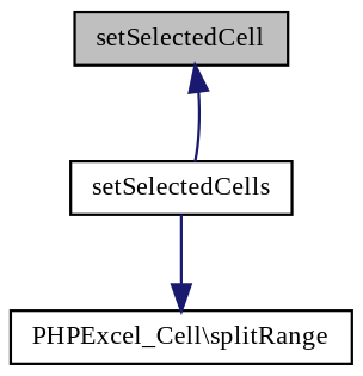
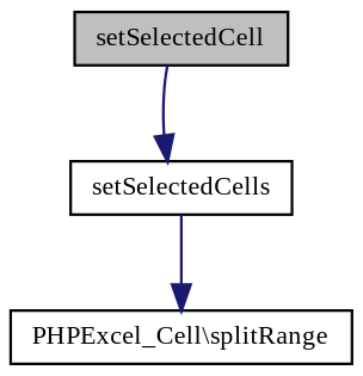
  digraph {
    rankdir=TB
    fontname="Liberation Serif"
    node [color=black fillcolor=white fontname="Liberation Serif" fontsize=10 shape=record style=filled]
    edge [color=midnightblue fontname="Liberation Serif" fontsize=10 labelfontname=Helvetica labelfontsize=10 style=solid]
    n1 [fillcolor=grey75 fontcolor=black height=0.2 label=setSelectedCell width=0.4]
    n2 [height=0.2 label=setSelectedCells width=0.4]
    n3 [height=0.2 label="PHPExcel_Cell\\splitRange" width=0.4]
-   n2 -> n1
+   n1 -> n2
    n2 -> n3
  }
